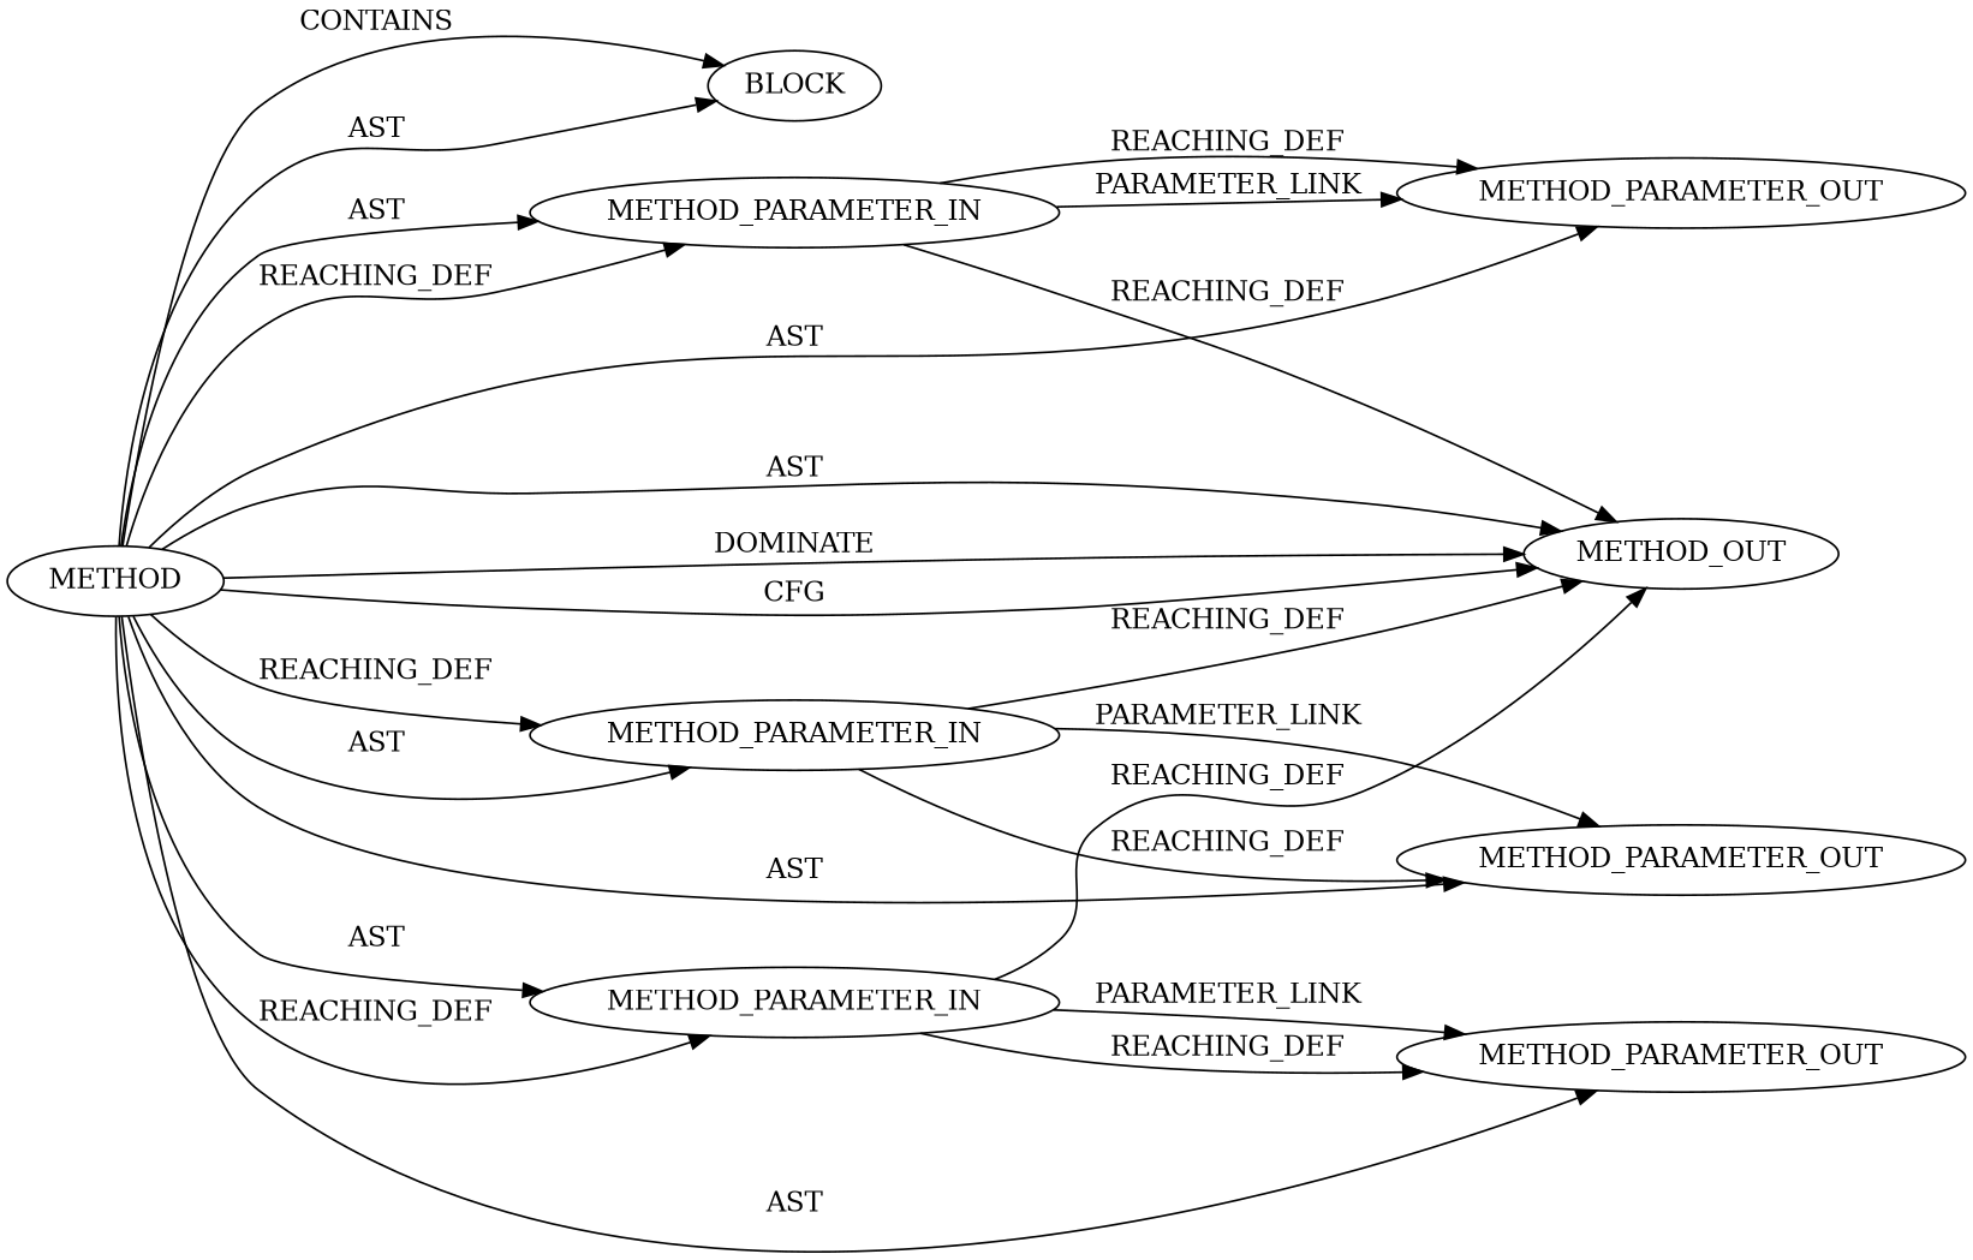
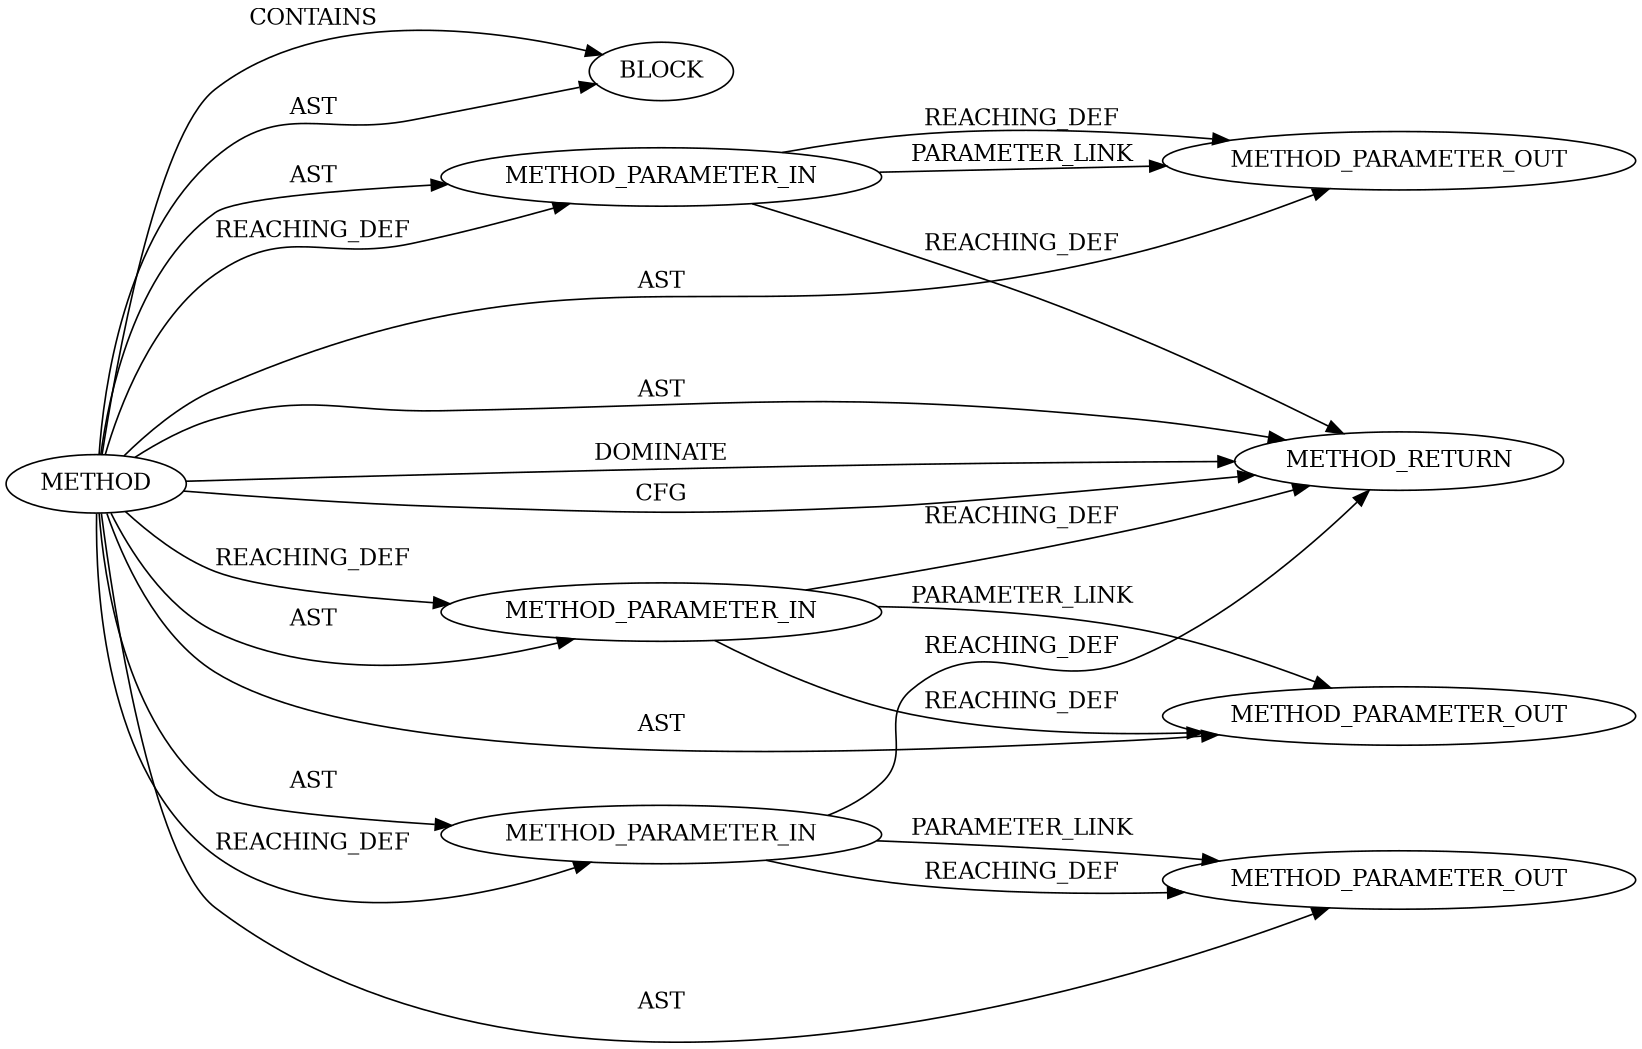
  digraph {
    rankdir=LR
    node [CODE="<empty>" ORDER=1 TYPE_FULL_NAME=ANY EVALUATION_STRATEGY=BY_VALUE IS_VARIADIC=false]
    n1 [ARGUMENT_INDEX=1 label=BLOCK EVALUATION_STRATEGY="" IS_VARIADIC=""]
    n2 [CODE=p1 INDEX=1 NAME=p1 label=METHOD_PARAMETER_IN]
    n3 [CODE=p1 INDEX=1 NAME=p1 label=METHOD_PARAMETER_OUT]
-   n4 [CODE=RET ORDER=2 label=METHOD_OUT IS_VARIADIC=""]
+   n4 [CODE=RET ORDER=2 label=METHOD_RETURN IS_VARIADIC=""]
    n5 [AST_PARENT_FULL_NAME="<global>" AST_PARENT_TYPE=NAMESPACE_BLOCK FILENAME="<empty>" FULL_NAME=crypto_shash_setkey IS_EXTERNAL=true NAME=crypto_shash_setkey ORDER=0 label=METHOD TYPE_FULL_NAME="" EVALUATION_STRATEGY="" IS_VARIADIC=""]
    n6 [CODE=p3 INDEX=3 NAME=p3 ORDER=3 label=METHOD_PARAMETER_IN]
    n7 [CODE=p3 INDEX=3 NAME=p3 ORDER=3 label=METHOD_PARAMETER_OUT]
    n8 [CODE=p2 INDEX=2 NAME=p2 ORDER=2 label=METHOD_PARAMETER_IN]
    n9 [CODE=p2 INDEX=2 NAME=p2 ORDER=2 label=METHOD_PARAMETER_OUT]
    n2 -> n3 [VARIABLE=p1 label=REACHING_DEF]
    n2 -> n3 [label=PARAMETER_LINK]
    n2 -> n4 [VARIABLE=p1 label=REACHING_DEF]
    n5 -> n1 [label=CONTAINS]
    n5 -> n1 [label=AST]
    n5 -> n2 [label=AST]
    n5 -> n2 [label=REACHING_DEF]
    n5 -> n3 [label=AST]
    n5 -> n4 [label=AST]
    n5 -> n4 [label=DOMINATE]
    n5 -> n4 [label=CFG]
    n5 -> n6 [label=REACHING_DEF]
    n5 -> n6 [label=AST]
    n5 -> n7 [label=AST]
    n5 -> n8 [label=REACHING_DEF]
    n5 -> n8 [label=AST]
    n5 -> n9 [label=AST]
    n6 -> n4 [VARIABLE=p3 label=REACHING_DEF]
    n6 -> n7 [VARIABLE=p3 label=REACHING_DEF]
    n6 -> n7 [label=PARAMETER_LINK]
    n8 -> n4 [VARIABLE=p2 label=REACHING_DEF]
    n8 -> n9 [label=PARAMETER_LINK]
    n8 -> n9 [VARIABLE=p2 label=REACHING_DEF]
  }
